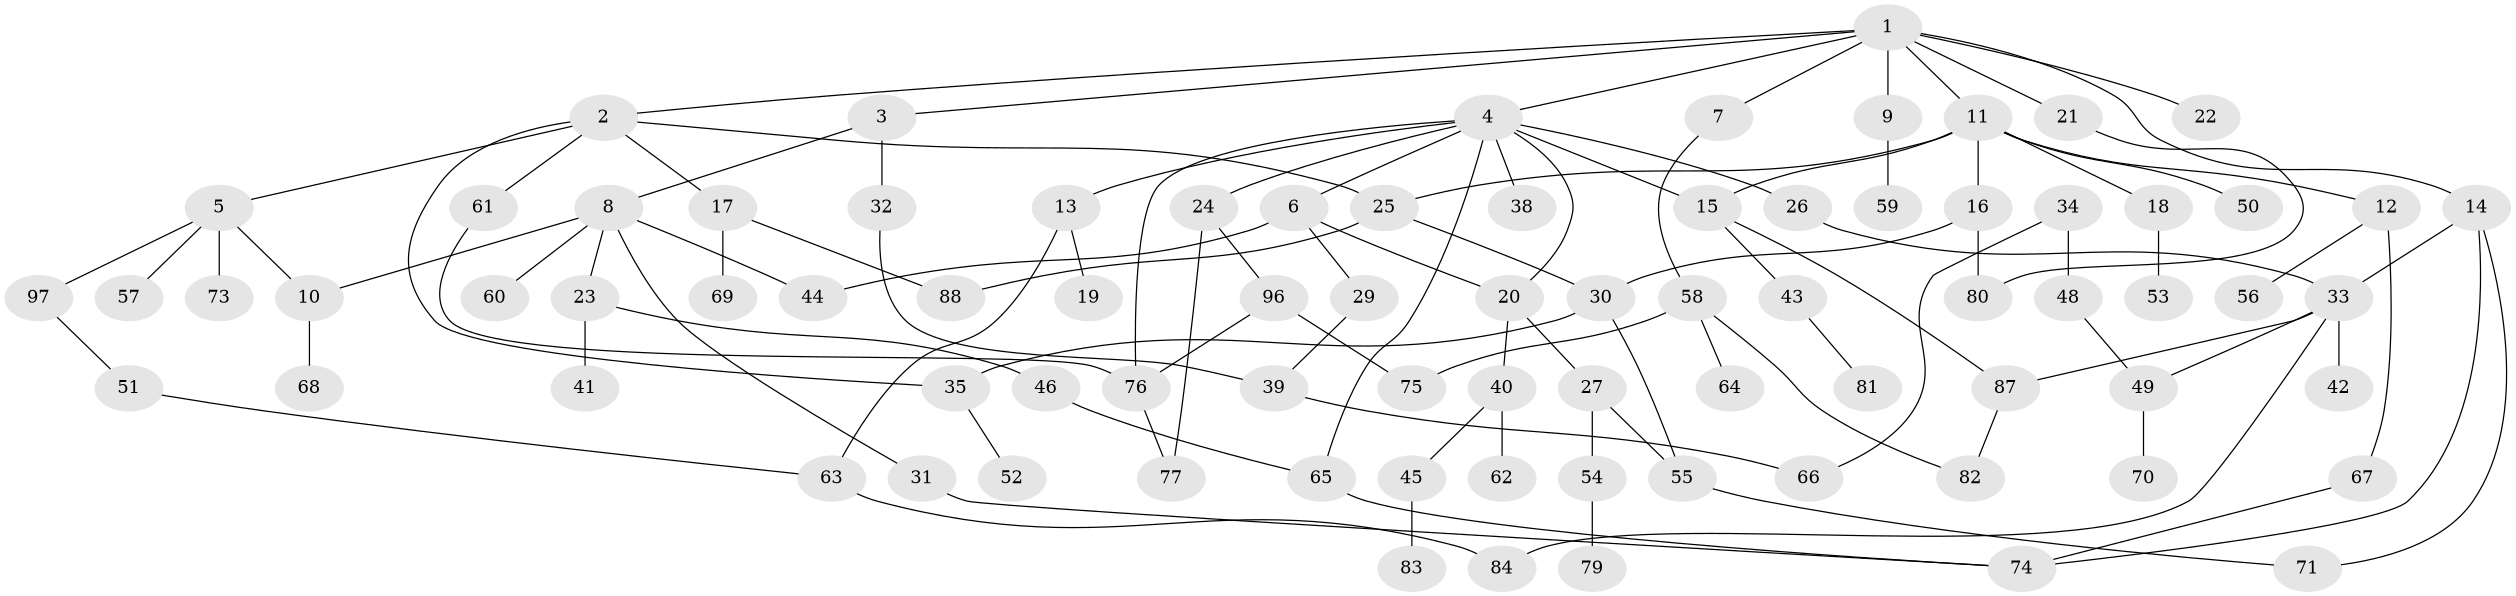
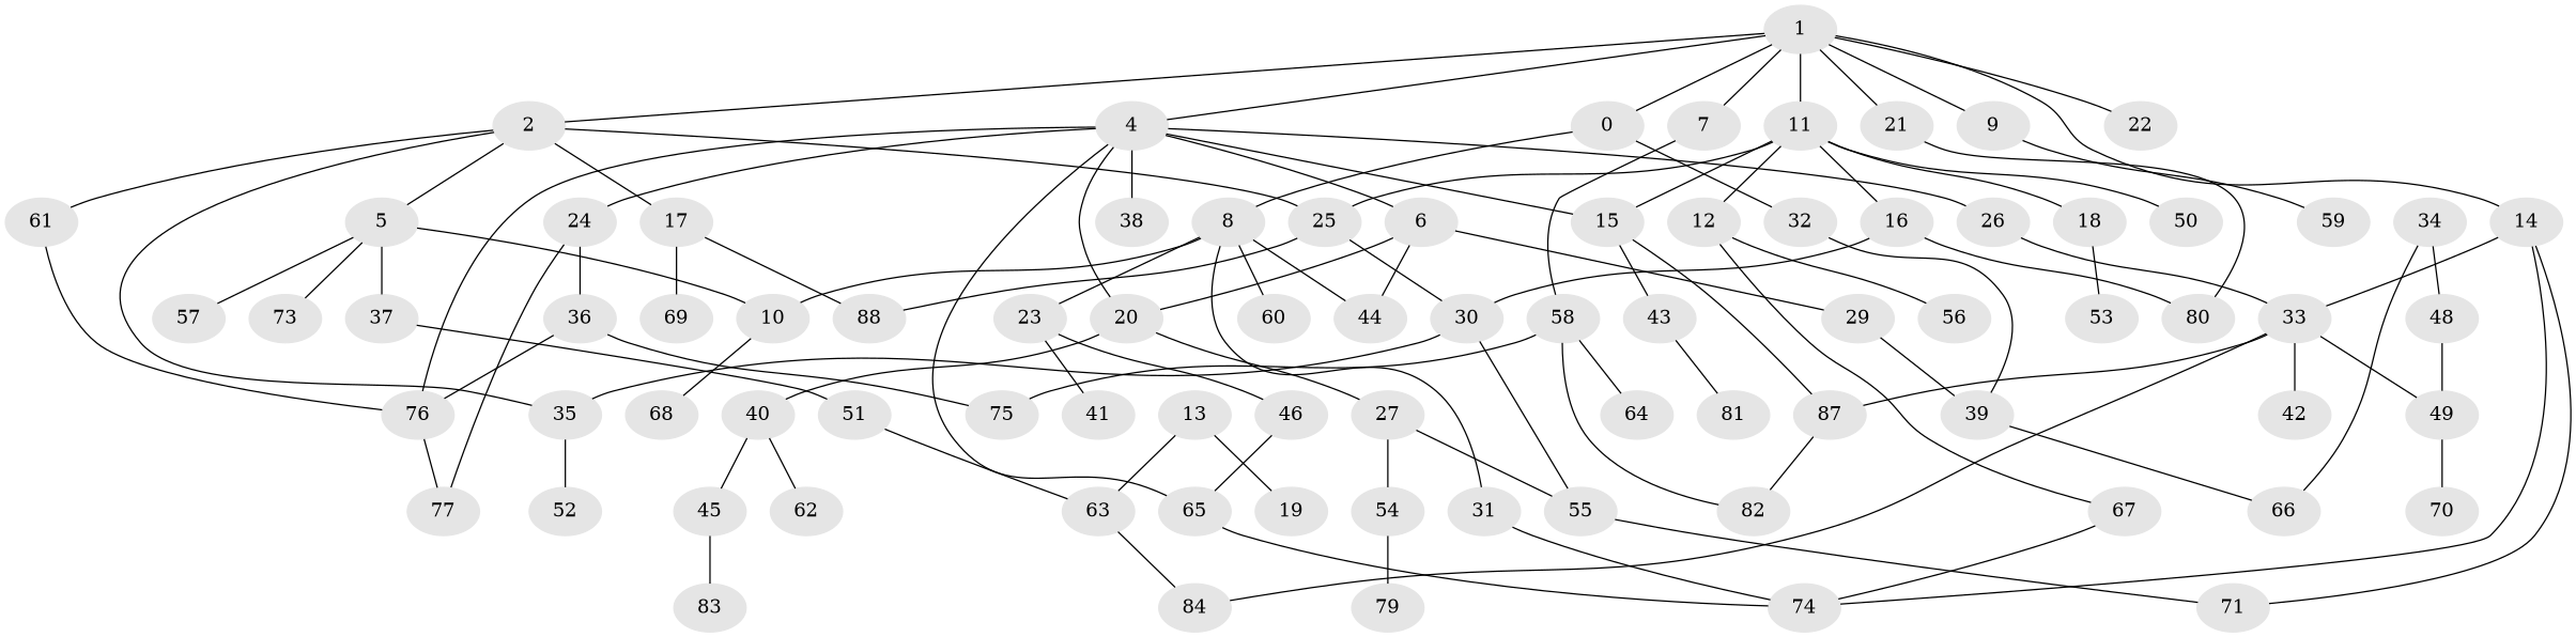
  graph {
    node [color=gray90 style=filled]
    1
    2
-   3
+   3 [label=0]
    4
    7
    9
    11
    14
    21
    22
    5
    17
    25
    35
    61
    8
    32
    6
    13
    15
    20
    24
    26
    38
    65
    76
    58
    59
    12
    16
    18
    50
    33
    71
    74
    80
    10
-   37 [label=97]
+   37
    57
    73
    n41 [label=88]
    69
    30
    52
    44
    23
    31
    60
    39
    29
    19
    63
    43
    n54 [label=87]
    27
    40
-   36 [label=96]
+   36
    77
    68
    51
    75
    82
    64
    41
    46
    34
    48
    66
    56
    67
    53
    84
    42
    49
    81
    55
    54
    45
    62
    83
    79
    70
    1 -- 2
    1 -- 3
    1 -- 4
    1 -- 7
    1 -- 9
    1 -- 11
    1 -- 14
    1 -- 21
    1 -- 22
    2 -- 5
    2 -- 17
    2 -- 25
    2 -- 35
    2 -- 61
    3 -- 8
    3 -- 32
    4 -- 6
-   4 -- 13
    4 -- 15
    4 -- 20
    4 -- 24
    4 -- 26
    4 -- 38
    4 -- 65
    4 -- 76
    7 -- 58
    9 -- 59
    11 -- 25
    11 -- 15
    11 -- 12
    11 -- 16
    11 -- 18
    11 -- 50
    14 -- 33
    14 -- 71
    14 -- 74
    21 -- 80
    5 -- 10
    5 -- 37
    5 -- 57
    5 -- 73
    17 -- n41
    17 -- 69
    25 -- n41
    25 -- 30
    35 -- 52
    61 -- 76
    8 -- 10
    8 -- 44
    8 -- 23
    8 -- 31
    8 -- 60
    32 -- 39
    6 -- 20
    6 -- 44
    6 -- 29
    13 -- 19
    13 -- 63
    15 -- 43
    15 -- n54
    20 -- 27
    20 -- 40
    24 -- 36
    24 -- 77
    26 -- 33
    65 -- 74
    76 -- 77
    58 -- 75
    58 -- 82
    58 -- 64
    12 -- 56
    12 -- 67
    16 -- 80
    16 -- 30
    18 -- 53
    33 -- n54
    33 -- 84
    33 -- 42
    33 -- 49
    10 -- 68
    37 -- 51
    30 -- 35
    30 -- 55
    23 -- 41
    23 -- 46
    31 -- 74
    39 -- 66
    29 -- 39
    63 -- 84
    43 -- 81
    n54 -- 82
    27 -- 55
    27 -- 54
    40 -- 45
    40 -- 62
    36 -- 76
    36 -- 75
    51 -- 63
    46 -- 65
    34 -- 48
    34 -- 66
    48 -- 49
    67 -- 74
    49 -- 70
    55 -- 71
    54 -- 79
    45 -- 83
  }
